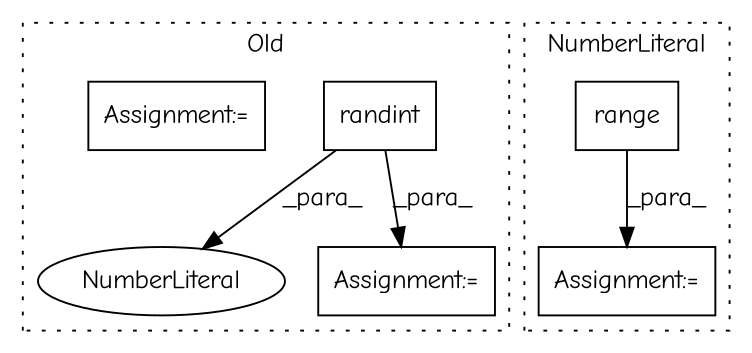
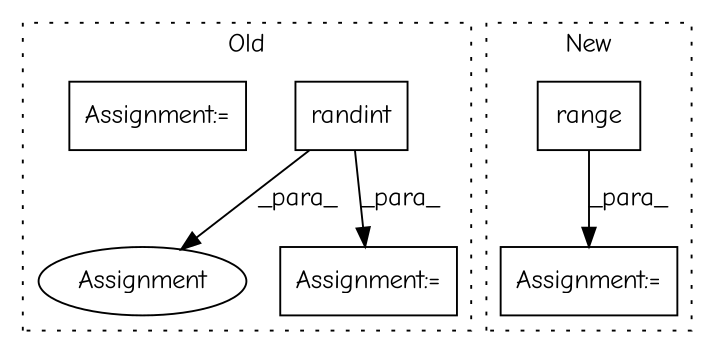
  digraph {
    fontname="Comic Neue"
    node [a=7 fontname="Comic Neue" l=1 shape=box]
    edge [fontname="Comic Neue"]
    n1 [a=32 l="8,1" label=randint s="6564,6602"]
-   n2 [a=34 label=NumberLiteral s=6572 shape=ellipse]
+   n2 [a=34 label=Assignment s=6572 shape=ellipse]
    n3 [label="Assignment:=" s=6626]
    n4 [label="Assignment:=" s=6686]
    n5 [a=32 l="6,1" label=range s="4598,4621"]
    n6 [l="57,2" label="Assignment:=" s="4533,4622"]
    subgraph cluster_1 {
      label=Old
      style=dotted
      n1
      n2
      n3
      n4
    }
    subgraph cluster_2 {
-     label=NumberLiteral
+     label=New
      style=dotted
      n5
      n6
    }
    n1 -> n2 [label=_para_]
    n1 -> n3 [label=_para_]
    n5 -> n6 [label=_para_]
  }
